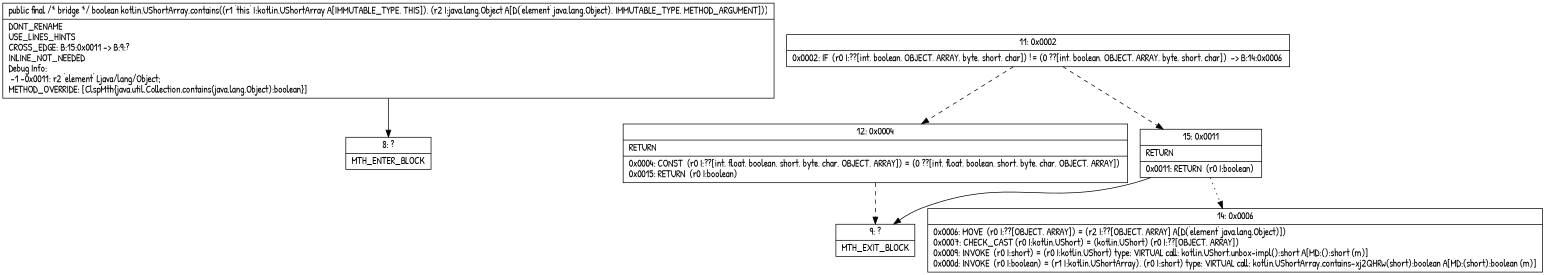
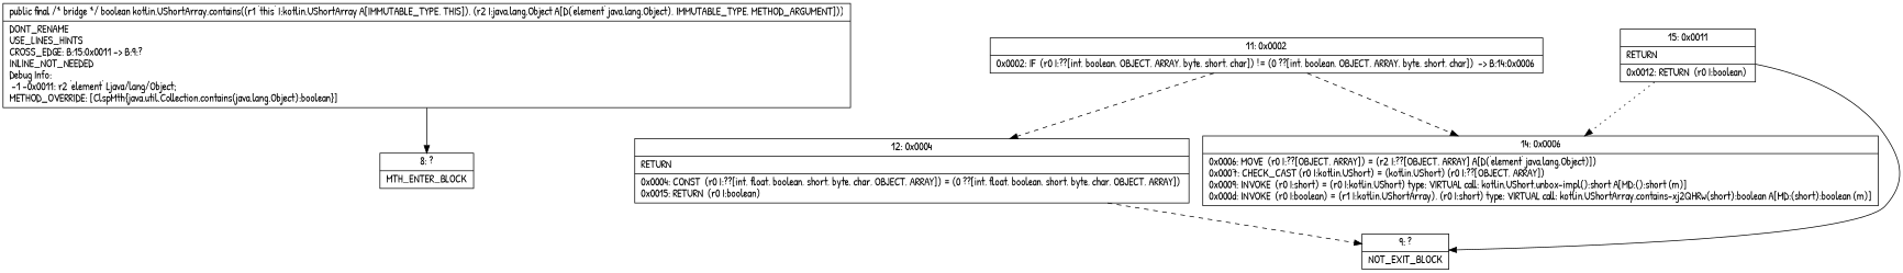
  digraph {
    fontname="Patrick Hand"
    node [fontname="Patrick Hand" shape=record]
    edge [fontname="Patrick Hand" style=dashed]
    n1 [label="{8\:\ ?|MTH_ENTER_BLOCK\l}"]
    n2 [label="{11\:\ 0x0002|0x0002: IF  (r0 I:??[int, boolean, OBJECT, ARRAY, byte, short, char]) != (0 ??[int, boolean, OBJECT, ARRAY, byte, short, char])  \-\> B:14:0x0006 \l}"]
    n3 [label="{12\:\ 0x0004|RETURN\l|0x0004: CONST  (r0 I:??[int, float, boolean, short, byte, char, OBJECT, ARRAY]) = (0 ??[int, float, boolean, short, byte, char, OBJECT, ARRAY]) \l0x0015: RETURN  (r0 I:boolean) \l}"]
    n4 [label="{14\:\ 0x0006|0x0006: MOVE  (r0 I:??[OBJECT, ARRAY]) = (r2 I:??[OBJECT, ARRAY] A[D('element' java.lang.Object)]) \l0x0007: CHECK_CAST (r0 I:kotlin.UShort) = (kotlin.UShort) (r0 I:??[OBJECT, ARRAY]) \l0x0009: INVOKE  (r0 I:short) = (r0 I:kotlin.UShort) type: VIRTUAL call: kotlin.UShort.unbox\-impl():short A[MD:():short (m)]\l0x000d: INVOKE  (r0 I:boolean) = (r1 I:kotlin.UShortArray), (r0 I:short) type: VIRTUAL call: kotlin.UShortArray.contains\-xj2QHRw(short):boolean A[MD:(short):boolean (m)]\l}"]
-   n5 [label="{9\:\ ?|MTH_EXIT_BLOCK\l}"]
-   n6 [label="{15\:\ 0x0011|RETURN\l|0x0011: RETURN  (r0 I:boolean) \l}"]
+   n5 [label="{9\:\ ?|NOT_EXIT_BLOCK\l}"]
+   n6 [label="{15\:\ 0x0011|RETURN\l|0x0012: RETURN  (r0 I:boolean) \l}"]
    n7 [label="{public final \/* bridge *\/ boolean kotlin.UShortArray.contains((r1 'this' I:kotlin.UShortArray A[IMMUTABLE_TYPE, THIS]), (r2 I:java.lang.Object A[D('element' java.lang.Object), IMMUTABLE_TYPE, METHOD_ARGUMENT]))  | DONT_RENAME\lUSE_LINES_HINTS\lCROSS_EDGE: B:15:0x0011 \-\> B:9:?\lINLINE_NOT_NEEDED\lDebug Info:\l  \-1 \-0x0011: r2 'element' Ljava\/lang\/Object;\lMETHOD_OVERRIDE: [ClspMth\{java.util.Collection.contains(java.lang.Object):boolean\}]\l}"]
    n2 -> n3
-   n2 -> n6
+   n2 -> n4
    n3 -> n5
    n6 -> n4 [style=dotted]
    n6 -> n5 [style=solid]
    n7 -> n1 [style=solid]
  }
